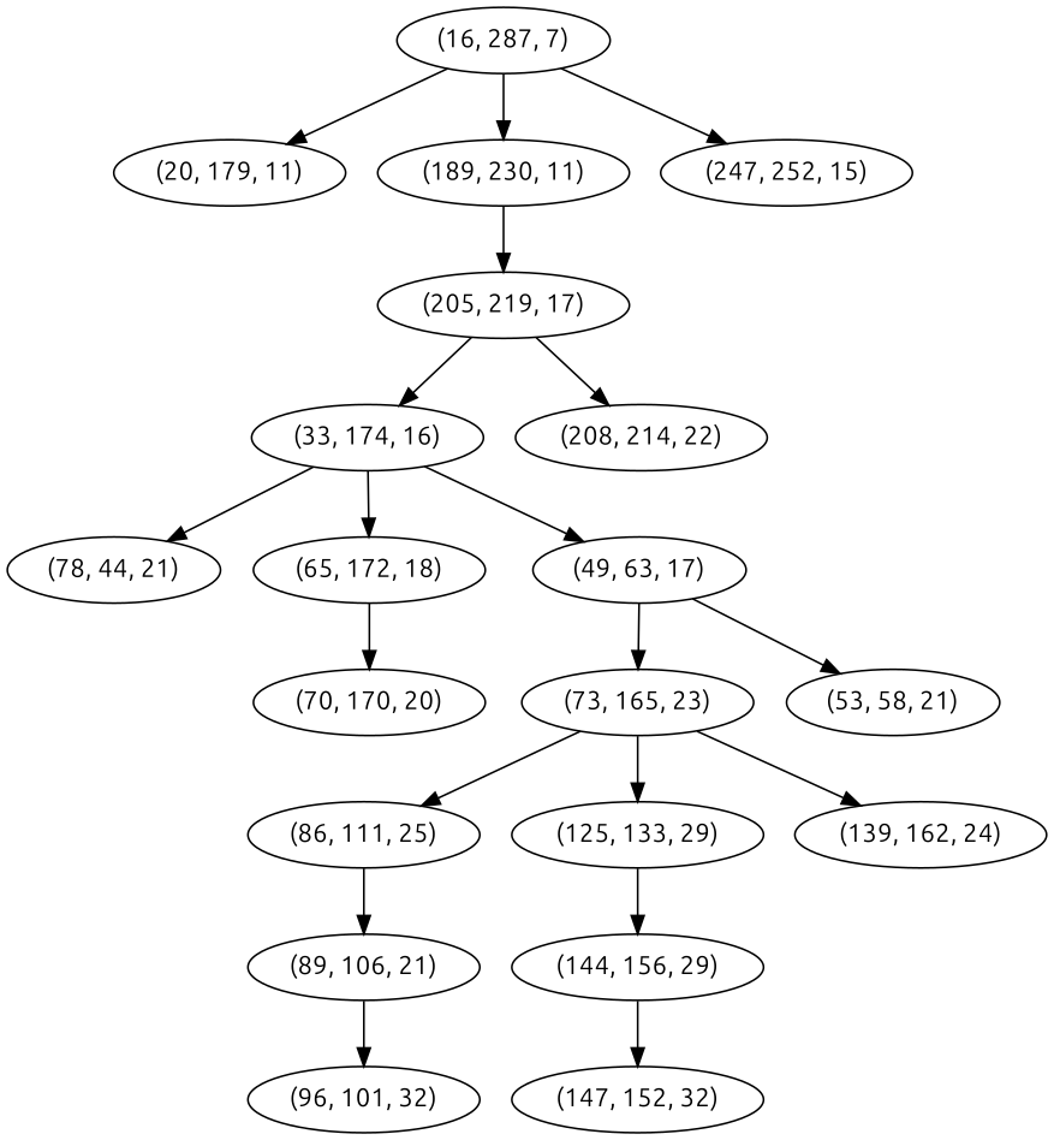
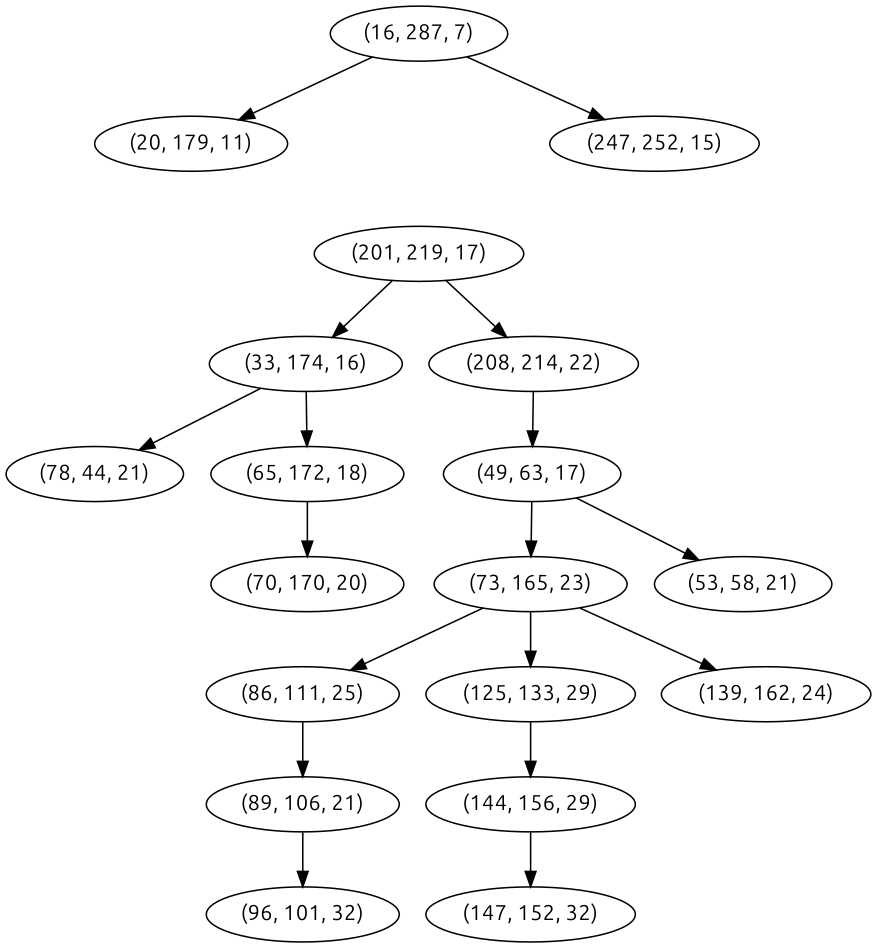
  digraph {
    fontname=Ubuntu
    node [fontname=Ubuntu]
    edge [fontname=Ubuntu]
    "(16, 287, 7)"
    "(20, 179, 11)"
-   "(189, 230, 11)"
    "(247, 252, 15)"
-   "(201, 219, 17)" [label="(205, 219, 17)"]
+   "(201, 219, 17)"
    n6 [label="(78, 44, 21)"]
    "(33, 174, 16)"
    "(49, 63, 17)"
    "(65, 172, 18)"
    "(53, 58, 21)"
    "(73, 165, 23)"
    "(70, 170, 20)"
    "(86, 111, 25)"
    "(125, 133, 29)"
    "(139, 162, 24)"
    n16 [label="(89, 106, 21)"]
    "(144, 156, 29)"
    "(96, 101, 32)"
    "(147, 152, 32)"
    "(208, 214, 22)"
    "(16, 287, 7)" -> "(20, 179, 11)"
-   "(16, 287, 7)" -> "(189, 230, 11)"
    "(16, 287, 7)" -> "(247, 252, 15)"
-   "(189, 230, 11)" -> "(201, 219, 17)"
    "(201, 219, 17)" -> "(33, 174, 16)"
    "(201, 219, 17)" -> "(208, 214, 22)"
    "(33, 174, 16)" -> n6
-   "(33, 174, 16)" -> "(49, 63, 17)"
+   "(208, 214, 22)" -> "(49, 63, 17)"
    "(33, 174, 16)" -> "(65, 172, 18)"
    "(49, 63, 17)" -> "(53, 58, 21)"
    "(49, 63, 17)" -> "(73, 165, 23)"
    "(65, 172, 18)" -> "(70, 170, 20)"
    "(73, 165, 23)" -> "(86, 111, 25)"
    "(73, 165, 23)" -> "(125, 133, 29)"
    "(73, 165, 23)" -> "(139, 162, 24)"
    "(86, 111, 25)" -> n16
    "(125, 133, 29)" -> "(144, 156, 29)"
    n16 -> "(96, 101, 32)"
    "(144, 156, 29)" -> "(147, 152, 32)"
  }
